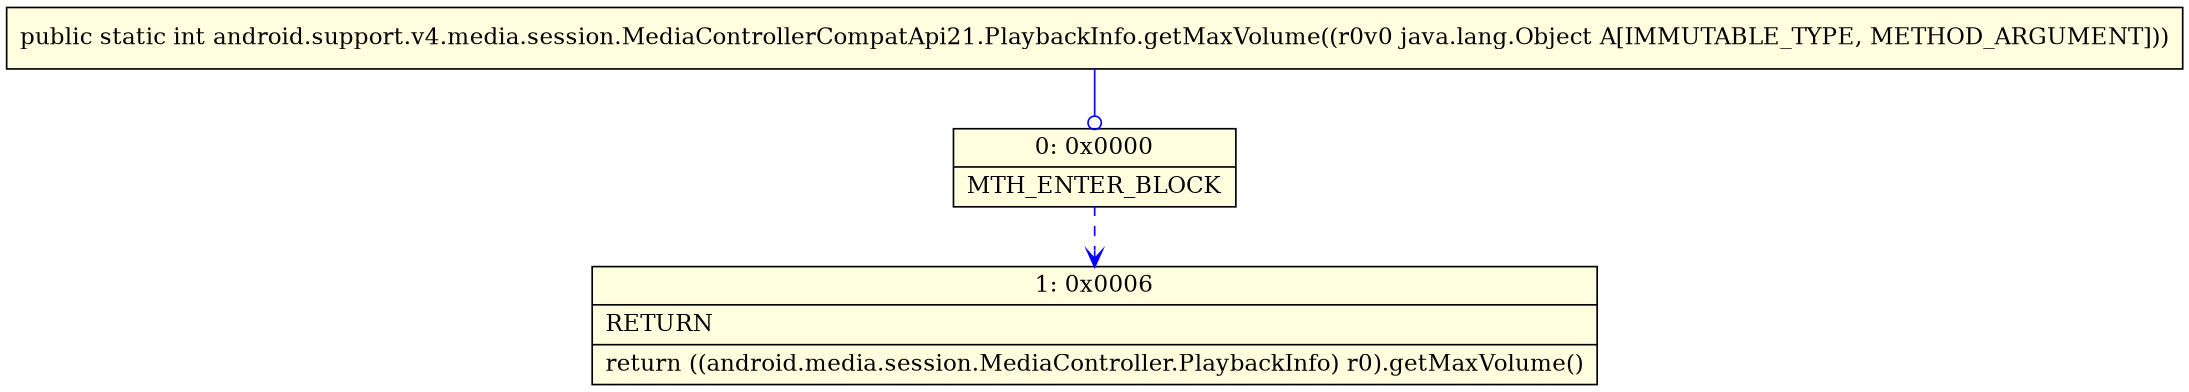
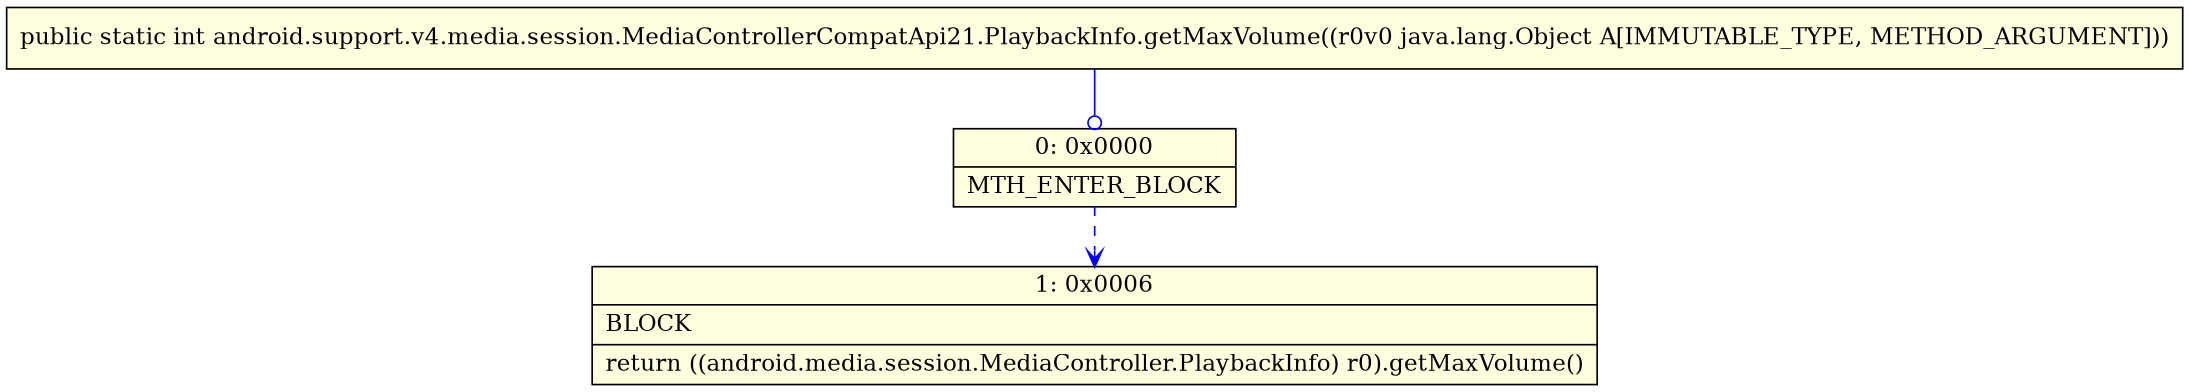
  digraph {
    node [shape=record style=filled fillcolor=lightyellow]
    edge [color=blue]
    n1 [label="{0\:\ 0x0000|MTH_ENTER_BLOCK\l}"]
-   n2 [label="{1\:\ 0x0006|RETURN\l|return ((android.media.session.MediaController.PlaybackInfo) r0).getMaxVolume()\l}"]
+   n2 [label="{1\:\ 0x0006|BLOCK\l|return ((android.media.session.MediaController.PlaybackInfo) r0).getMaxVolume()\l}"]
    n3 [label="{public static int android.support.v4.media.session.MediaControllerCompatApi21.PlaybackInfo.getMaxVolume((r0v0 java.lang.Object A[IMMUTABLE_TYPE, METHOD_ARGUMENT])) }"]
    n1 -> n2 [style=dashed arrowhead=vee]
    n3 -> n1 [style=solid arrowhead=odot]
  }
